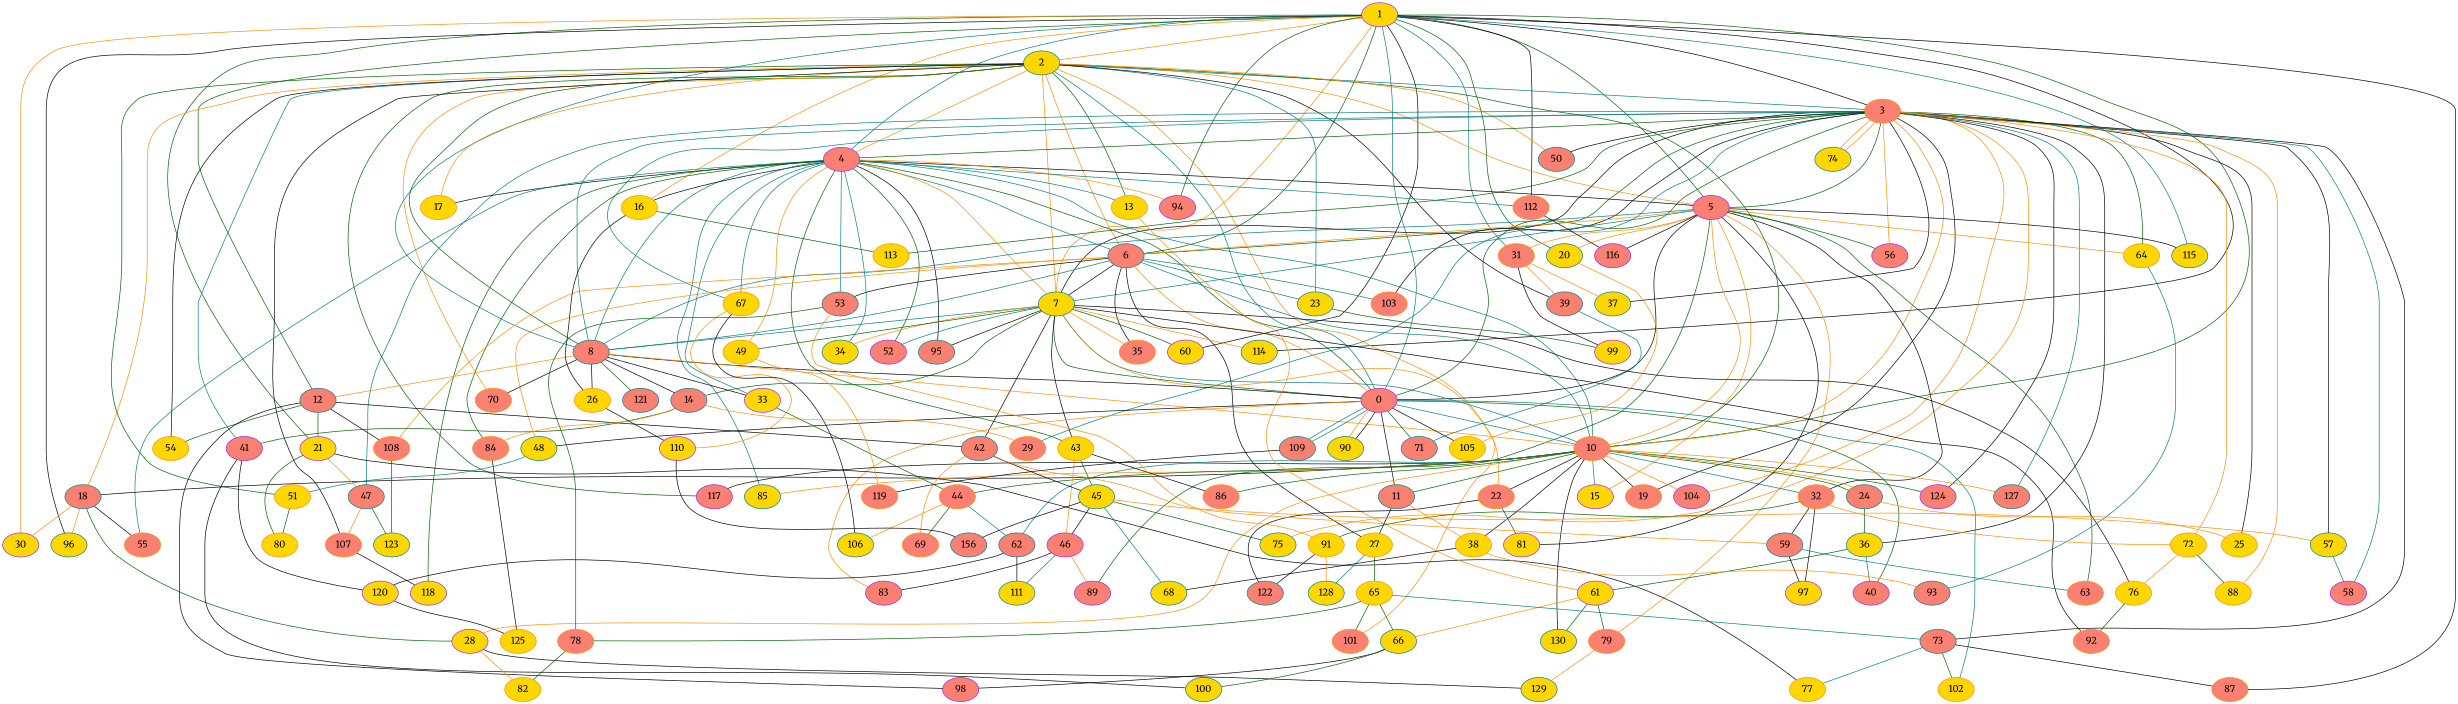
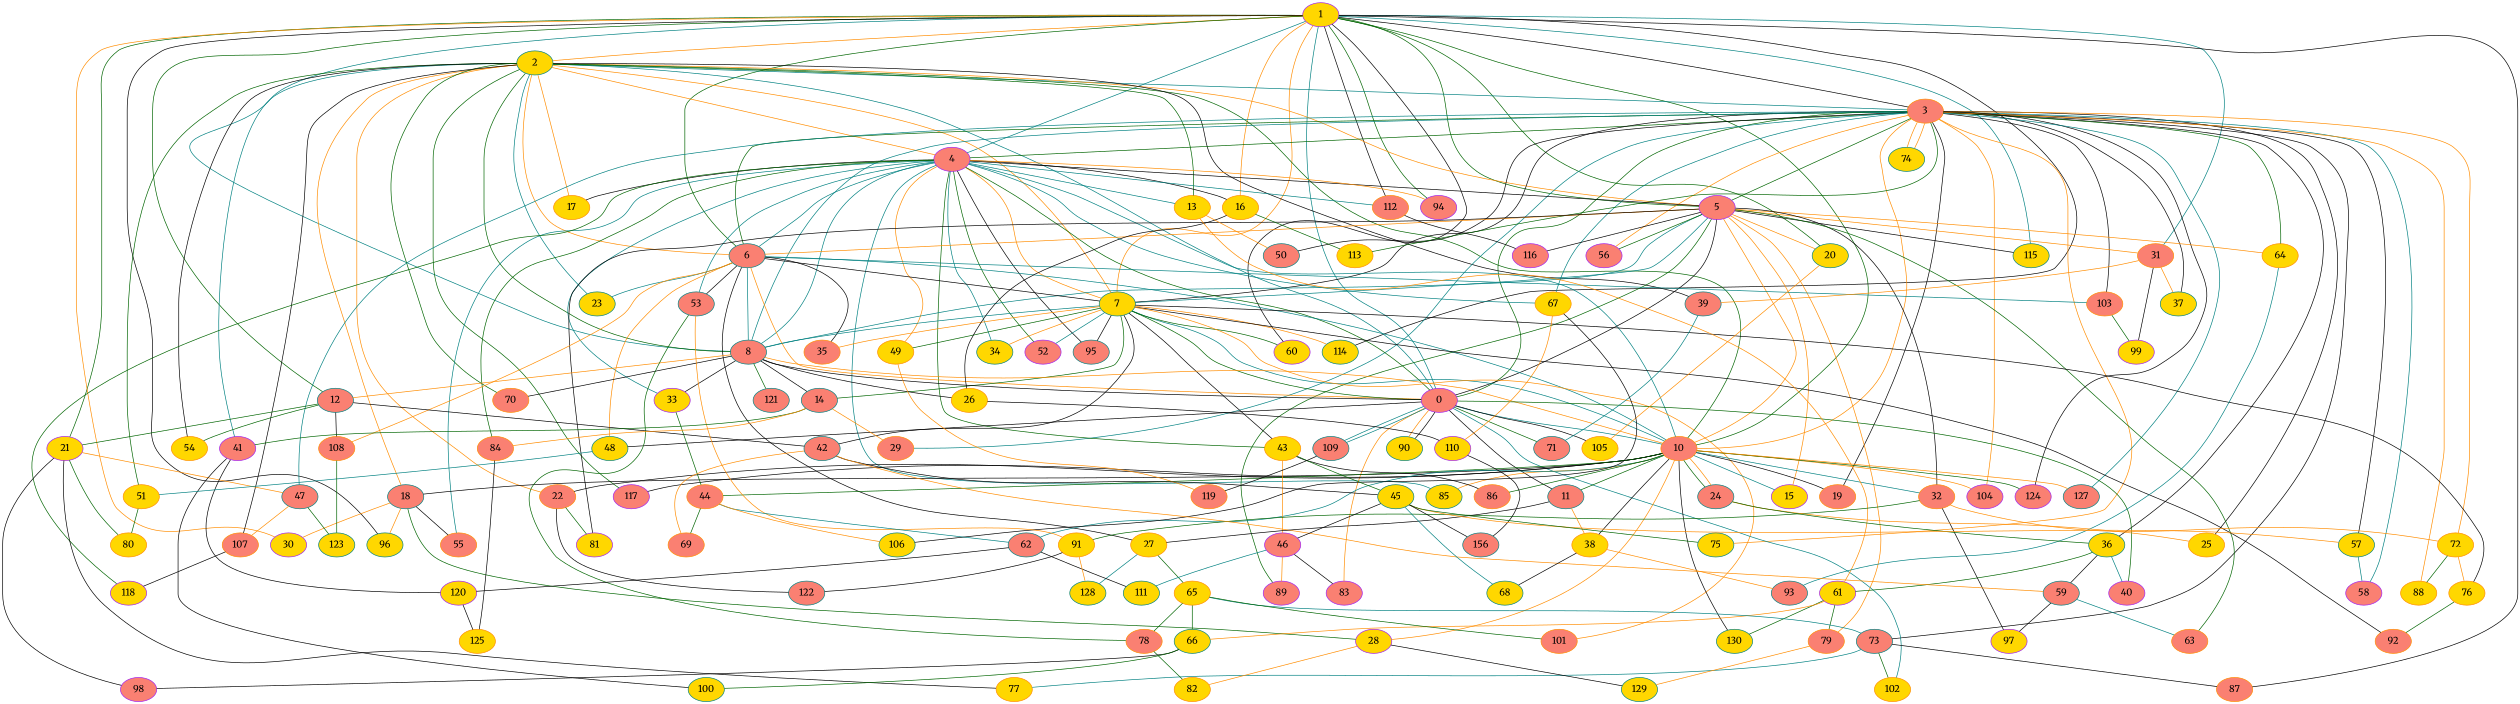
  graph {
    fontname=Merriweather
    node [color=darkorange fillcolor=gold fontname=Merriweather style=filled]
    edge [color=black fontname=Merriweather]
    1 [color=purple]
    2 [color=teal]
    3 [fillcolor=salmon]
    4 [color=purple fillcolor=salmon]
    5 [color=purple fillcolor=salmon]
    6 [color=teal fillcolor=salmon]
    7 [color=teal]
    8 [color=teal fillcolor=salmon]
    n9 [color=purple fillcolor=salmon label=0]
    10 [fillcolor=salmon]
    12 [color=teal fillcolor=salmon]
    16
    20 [color=teal]
    21 [color=purple]
    30 [color=purple]
    31 [fillcolor=salmon]
    60 [color=purple]
    87 [fillcolor=salmon]
    94 [color=purple fillcolor=salmon]
    96 [color=teal]
    112 [fillcolor=salmon]
    114 [color=teal]
    115 [color=teal]
    13
    17
    18 [color=teal fillcolor=salmon]
    22 [fillcolor=salmon]
    23 [color=teal]
    39 [color=teal fillcolor=salmon]
    41 [color=purple fillcolor=salmon]
    50 [color=teal fillcolor=salmon]
    51
    54
    70 [fillcolor=salmon]
    107 [fillcolor=salmon]
    117 [color=purple fillcolor=salmon]
    19 [fillcolor=salmon]
    25
    29 [fillcolor=salmon]
    36 [color=teal]
    37 [color=teal]
    47 [color=teal fillcolor=salmon]
    56 [color=purple fillcolor=salmon]
    57 [color=teal]
    58 [color=purple fillcolor=salmon]
    64
    67
    72
    73 [color=teal fillcolor=salmon]
    74 [color=teal]
    75 [color=teal]
    88
    103 [fillcolor=salmon]
    104 [color=purple fillcolor=salmon]
    113
    124 [color=purple fillcolor=salmon]
    127 [color=teal fillcolor=salmon]
    33 [color=purple]
    34 [color=teal]
    43
    49
    52 [color=purple fillcolor=salmon]
    53 [color=teal fillcolor=salmon]
    55 [fillcolor=salmon]
    84 [fillcolor=salmon]
    85 [color=teal]
    95 [color=teal fillcolor=salmon]
    118 [color=purple]
    15 [color=purple]
    32 [fillcolor=salmon]
    63 [fillcolor=salmon]
    79 [fillcolor=salmon]
    81 [color=purple]
    89 [color=purple fillcolor=salmon]
    116 [color=purple fillcolor=salmon]
    27
    35 [fillcolor=salmon]
    48 [color=teal]
    108 [fillcolor=salmon]
    14 [color=teal fillcolor=salmon]
    42 [color=teal fillcolor=salmon]
    76
    92 [fillcolor=salmon]
    101 [fillcolor=salmon]
    26
    121 [color=teal fillcolor=salmon]
    11 [color=teal fillcolor=salmon]
    40 [color=purple fillcolor=salmon]
    71 [color=teal fillcolor=salmon]
    83 [color=purple fillcolor=salmon]
    90 [color=teal]
    102
    105
    109 [color=teal fillcolor=salmon]
    24 [color=teal fillcolor=salmon]
    28 [color=purple]
    38
    44 [fillcolor=salmon]
    62 [color=teal fillcolor=salmon]
    86 [fillcolor=salmon]
    130 [color=teal]
    98 [color=purple fillcolor=salmon]
    77
    80
    99 [color=purple]
    61 [color=purple]
    122 [color=teal fillcolor=salmon]
    100 [color=teal]
    120 [color=purple]
    123 [color=teal]
    93 [color=teal fillcolor=salmon]
    110 [color=purple]
    106 [color=teal]
    45 [color=teal]
    46 [color=purple fillcolor=salmon]
    119 [fillcolor=salmon]
    91
    78 [fillcolor=salmon]
    125
    59 [color=teal fillcolor=salmon]
    97 [color=purple]
    129 [color=teal]
    65
    128 [color=teal]
    69 [fillcolor=salmon]
    82
    68 [color=teal]
    111 [color=teal]
    66 [color=teal]
    n130 [color=teal fillcolor=salmon label=156]
    1 -- 2 [color=darkorange]
    1 -- 3
    1 -- 4 [color=teal]
    1 -- 5 [color=darkgreen]
    1 -- 6 [color=darkgreen]
    1 -- 7 [color=darkorange]
    1 -- 8 [color=teal]
    1 -- n9 [color=teal]
    1 -- 10 [color=darkgreen]
    1 -- 12 [color=darkgreen]
    1 -- 16 [color=darkorange]
    1 -- 20 [color=darkgreen]
    1 -- 21 [color=darkgreen]
    1 -- 30 [color=darkorange]
    1 -- 31 [color=teal]
    1 -- 60
    1 -- 87
    1 -- 94 [color=darkgreen]
    1 -- 96
    1 -- 112
    1 -- 114
    1 -- 115 [color=teal]
    2 -- 3 [color=teal]
    2 -- 4 [color=darkorange]
    2 -- 5 [color=darkorange]
    2 -- 6 [color=darkorange]
    2 -- 7 [color=darkorange]
    2 -- 8 [color=darkgreen]
    2 -- n9 [color=teal]
    2 -- 10 [color=darkgreen]
    2 -- 13 [color=darkgreen]
    2 -- 17 [color=darkorange]
    2 -- 18 [color=darkorange]
    2 -- 22 [color=darkorange]
    2 -- 23 [color=teal]
    2 -- 39
    2 -- 41 [color=teal]
-   2 -- 50 [color=darkorange]
+   13 -- 50 [color=darkorange]
    2 -- 51 [color=darkgreen]
    2 -- 54
-   2 -- 70 [color=darkorange]
+   2 -- 70 [color=darkgreen]
    2 -- 107
    2 -- 117 [color=darkgreen]
    3 -- 4 [color=darkgreen]
    3 -- 5 [color=darkgreen]
    3 -- 6 [color=darkgreen]
    3 -- 7
    3 -- 8 [color=teal]
    3 -- n9 [color=darkgreen]
    3 -- 10 [color=darkorange]
    3 -- 50
    3 -- 19
    3 -- 25
    3 -- 29 [color=teal]
    3 -- 36
    3 -- 37
    3 -- 47 [color=teal]
    3 -- 56 [color=darkorange]
    3 -- 57
    3 -- 58 [color=teal]
    3 -- 64 [color=darkgreen]
    3 -- 67 [color=teal]
    3 -- 72 [color=darkorange]
    3 -- 73
    3 -- 74 [color=darkorange]
    3 -- 74 [color=darkorange]
    3 -- 75 [color=darkorange]
    3 -- 88 [color=darkorange]
    3 -- 103
    3 -- 104 [color=darkorange]
    3 -- 113 [color=darkgreen]
    3 -- 124
    3 -- 127 [color=teal]
    4 -- 5
    4 -- 6 [color=teal]
    4 -- 7 [color=darkorange]
    4 -- 8 [color=teal]
    4 -- n9 [color=darkgreen]
    4 -- 10 [color=teal]
    4 -- 16
    4 -- 94 [color=darkorange]
    4 -- 112 [color=teal]
    4 -- 13 [color=teal]
    4 -- 17
    4 -- 67 [color=teal]
    4 -- 33 [color=teal]
    4 -- 34 [color=teal]
    4 -- 43 [color=darkgreen]
    4 -- 49 [color=darkorange]
    4 -- 52 [color=darkgreen]
    4 -- 53 [color=teal]
    4 -- 55 [color=teal]
    4 -- 84 [color=darkgreen]
    4 -- 85 [color=teal]
    4 -- 95
    4 -- 118 [color=darkgreen]
    5 -- 6 [color=darkorange]
    5 -- 7 [color=teal]
    5 -- 8 [color=teal]
    5 -- n9
    5 -- 10 [color=darkorange]
    5 -- 20 [color=darkorange]
    5 -- 31 [color=darkorange]
    5 -- 115
    5 -- 56 [color=darkgreen]
    5 -- 64 [color=darkorange]
    5 -- 15 [color=darkorange]
    5 -- 32
    5 -- 63 [color=darkgreen]
    5 -- 79 [color=darkorange]
    5 -- 81
    5 -- 89 [color=darkgreen]
    5 -- 116
    6 -- 7
    6 -- 8 [color=teal]
    6 -- n9 [color=darkorange]
    6 -- 10 [color=teal]
    6 -- 23 [color=teal]
    6 -- 103 [color=teal]
    6 -- 53
    6 -- 27
    6 -- 35
    6 -- 48 [color=darkorange]
    6 -- 108 [color=darkorange]
    7 -- 8 [color=teal]
    7 -- n9 [color=darkgreen]
    7 -- 10 [color=teal]
    7 -- 60 [color=darkgreen]
    7 -- 114 [color=darkorange]
    7 -- 34 [color=darkorange]
    7 -- 43
    7 -- 49 [color=darkgreen]
    7 -- 52 [color=teal]
    7 -- 95
    7 -- 35 [color=darkorange]
    7 -- 14 [color=darkgreen]
    7 -- 42
    7 -- 76
    7 -- 92
    7 -- 101 [color=darkorange]
    8 -- n9
    8 -- 10 [color=darkorange]
    8 -- 12 [color=darkorange]
    8 -- 70
    8 -- 33
    8 -- 14
    8 -- 26
    8 -- 121 [color=darkgreen]
    n9 -- 10 [color=teal]
    n9 -- 48
    n9 -- 11
    n9 -- 40 [color=darkgreen]
    n9 -- 71 [color=darkgreen]
    n9 -- 83 [color=darkorange]
    n9 -- 90 [color=darkorange]
    n9 -- 90
    n9 -- 102 [color=teal]
    n9 -- 105
    n9 -- 109 [color=teal]
    n9 -- 109 [color=teal]
    10 -- 18
    10 -- 22
    10 -- 117
    10 -- 19
    10 -- 104 [color=darkorange]
    10 -- 124 [color=darkgreen]
    10 -- 127 [color=darkorange]
    10 -- 85 [color=darkorange]
    10 -- 15 [color=teal]
    10 -- 32 [color=teal]
    10 -- 11 [color=darkgreen]
    10 -- 24 [color=darkgreen]
    10 -- 24 [color=darkorange]
    10 -- 28 [color=darkorange]
    10 -- 38
    10 -- 44 [color=darkgreen]
    10 -- 62 [color=teal]
    10 -- 86 [color=darkgreen]
    10 -- 130
    12 -- 21 [color=darkgreen]
    12 -- 54 [color=darkgreen]
    12 -- 108
    12 -- 42
-   12 -- 98
+   21 -- 98
    16 -- 113 [color=darkgreen]
    16 -- 26
    20 -- 105 [color=darkorange]
    21 -- 47 [color=darkorange]
    21 -- 77
    21 -- 80 [color=darkgreen]
    31 -- 39 [color=darkorange]
    31 -- 37 [color=darkorange]
    31 -- 99
    112 -- 116
    13 -- 61 [color=darkorange]
    18 -- 30 [color=darkorange]
    18 -- 96 [color=darkorange]
    18 -- 55
    18 -- 28 [color=darkgreen]
    22 -- 81 [color=darkgreen]
    22 -- 122
-   23 -- 99 [color=darkgreen]
+   103 -- 99 [color=darkgreen]
    39 -- 71 [color=teal]
    41 -- 100
    41 -- 120
    51 -- 80 [color=darkgreen]
    107 -- 118
    36 -- 40 [color=teal]
    36 -- 61 [color=darkgreen]
    47 -- 107 [color=darkorange]
    47 -- 123 [color=darkgreen]
    57 -- 58 [color=teal]
    64 -- 93 [color=teal]
    67 -- 110 [color=darkorange]
    67 -- 106
    72 -- 88 [color=darkgreen]
    72 -- 76 [color=darkorange]
    73 -- 87
    73 -- 102 [color=darkgreen]
    73 -- 77 [color=teal]
    33 -- 44 [color=darkgreen]
    43 -- 86
    43 -- 45 [color=darkgreen]
    43 -- 46 [color=darkorange]
    49 -- 119 [color=darkorange]
    53 -- 91 [color=darkorange]
    53 -- 78 [color=darkgreen]
    84 -- 125
    32 -- 72 [color=darkorange]
    32 -- 91 [color=darkgreen]
-   32 -- 59
+   36 -- 59
    32 -- 97
    79 -- 129 [color=darkorange]
    27 -- 65 [color=darkgreen]
    27 -- 128 [color=teal]
    48 -- 51 [color=teal]
    108 -- 123 [color=darkgreen]
    14 -- 41 [color=darkgreen]
    14 -- 29 [color=darkorange]
    14 -- 84 [color=darkorange]
    42 -- 45
    42 -- 59 [color=darkorange]
    42 -- 69 [color=darkorange]
    76 -- 92 [color=darkgreen]
    26 -- 110
    11 -- 27
    11 -- 38 [color=darkorange]
    109 -- 119
    24 -- 25 [color=darkorange]
    24 -- 36 [color=darkgreen]
    28 -- 129
    28 -- 82 [color=darkorange]
    38 -- 93 [color=darkorange]
    38 -- 68
    44 -- 62 [color=teal]
    44 -- 106 [color=darkorange]
    44 -- 69 [color=darkgreen]
    62 -- 120
    62 -- 111
    61 -- 79 [color=darkgreen]
    61 -- 130 [color=darkgreen]
    61 -- 66 [color=darkorange]
    120 -- 125
    110 -- n130
    45 -- 57 [color=darkorange]
    45 -- 75 [color=darkgreen]
    45 -- 46
    45 -- 68 [color=teal]
    45 -- n130
    46 -- 89 [color=darkorange]
    46 -- 83
    46 -- 111 [color=teal]
    91 -- 122
    91 -- 128 [color=darkorange]
    78 -- 82 [color=darkgreen]
    59 -- 63 [color=teal]
    59 -- 97
    65 -- 73 [color=teal]
    65 -- 101 [color=darkgreen]
    65 -- 78 [color=darkgreen]
    65 -- 66 [color=darkgreen]
    66 -- 98
    66 -- 100 [color=darkgreen]
  }
